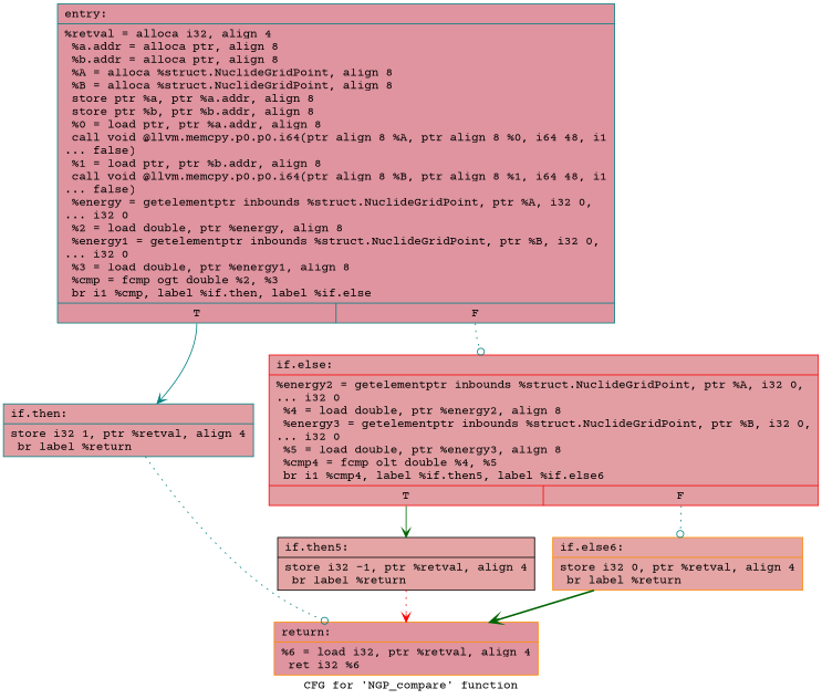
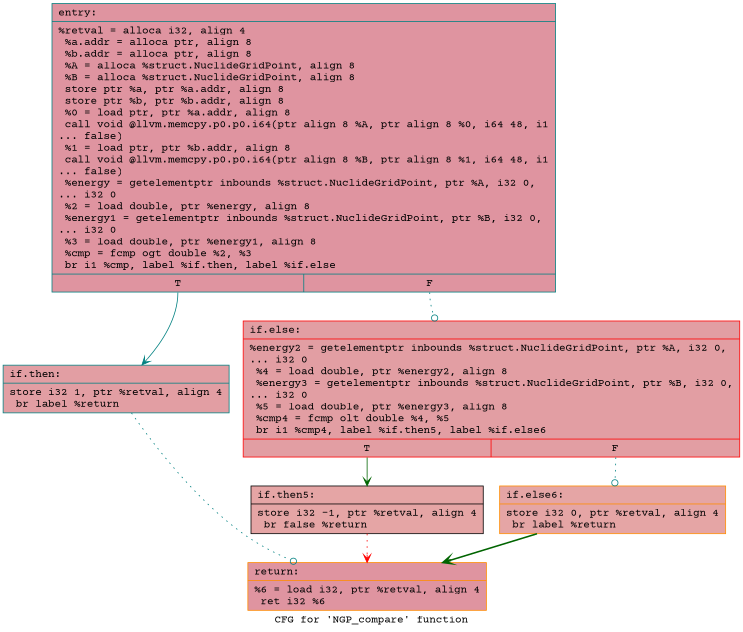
  digraph {
    label="CFG for 'NGP_compare' function"
    fontname="Courier Prime"
    node [color=teal fillcolor="#b70d2870" fontname="Courier Prime" shape=record style=filled]
    edge [color=teal style=dotted arrowhead=vee fontname="Courier Prime"]
    n1 [label="{entry:\l|  %retval = alloca i32, align 4\l  %a.addr = alloca ptr, align 8\l  %b.addr = alloca ptr, align 8\l  %A = alloca %struct.NuclideGridPoint, align 8\l  %B = alloca %struct.NuclideGridPoint, align 8\l  store ptr %a, ptr %a.addr, align 8\l  store ptr %b, ptr %b.addr, align 8\l  %0 = load ptr, ptr %a.addr, align 8\l  call void @llvm.memcpy.p0.p0.i64(ptr align 8 %A, ptr align 8 %0, i64 48, i1\l... false)\l  %1 = load ptr, ptr %b.addr, align 8\l  call void @llvm.memcpy.p0.p0.i64(ptr align 8 %B, ptr align 8 %1, i64 48, i1\l... false)\l  %energy = getelementptr inbounds %struct.NuclideGridPoint, ptr %A, i32 0,\l... i32 0\l  %2 = load double, ptr %energy, align 8\l  %energy1 = getelementptr inbounds %struct.NuclideGridPoint, ptr %B, i32 0,\l... i32 0\l  %3 = load double, ptr %energy1, align 8\l  %cmp = fcmp ogt double %2, %3\l  br i1 %cmp, label %if.then, label %if.else\l|{<s0>T|<s1>F}}"]
    n2 [fillcolor="#be242e70" label="{if.then:\l|  store i32 1, ptr %retval, align 4\l  br label %return\l}"]
    n3 [color=red fillcolor="#be242e70" label="{if.else:\l|  %energy2 = getelementptr inbounds %struct.NuclideGridPoint, ptr %A, i32 0,\l... i32 0\l  %4 = load double, ptr %energy2, align 8\l  %energy3 = getelementptr inbounds %struct.NuclideGridPoint, ptr %B, i32 0,\l... i32 0\l  %5 = load double, ptr %energy3, align 8\l  %cmp4 = fcmp olt double %4, %5\l  br i1 %cmp4, label %if.then5, label %if.else6\l|{<s0>T|<s1>F}}"]
    n4 [color=darkorange label="{return:\l|  %6 = load i32, ptr %retval, align 4\l  ret i32 %6\l}"]
-   n5 [color=black fillcolor="#c5333470" label="{if.then5:\l|  store i32 -1, ptr %retval, align 4\l  br label %return\l}"]
+   n5 [color=black fillcolor="#c5333470" label="{if.then5:\l|  store i32 -1, ptr %retval, align 4\l  br false %return\l}"]
    n6 [color=darkorange fillcolor="#c5333470" label="{if.else6:\l|  store i32 0, ptr %retval, align 4\l  br label %return\l}"]
    n1 -> n2 [tailport=s0 style=solid]
    n1 -> n3 [tailport=s1 arrowhead=odot]
    n2 -> n4 [arrowhead=odot]
    n3 -> n5 [tailport=s0 color=darkgreen style=solid]
    n3 -> n6 [tailport=s1 arrowhead=odot]
    n5 -> n4 [color=red]
    n6 -> n4 [color=darkgreen style=bold]
  }
